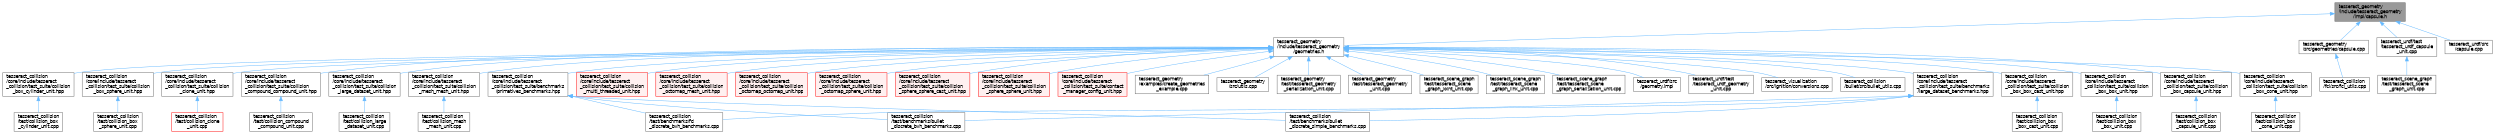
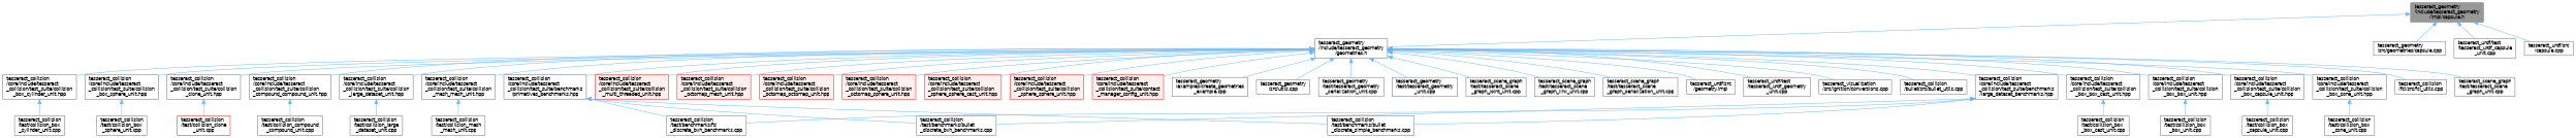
  digraph {
    node [color=grey40 fillcolor=white fontname=Helvetica fontsize=10 shape=box style=filled]
    edge [color=steelblue1 dir=back fontname=Helvetica fontsize=10 labelfontname=Helvetica labelfontsize=10 style=solid]
    n1 [color=gray40 fillcolor=grey60 fontcolor=black height=0.2 label="tesseract_geometry\l/include/tesseract_geometry\l/impl/capsule.h" width=0.4]
    n2 [height=0.2 label="tesseract_geometry\l/include/tesseract_geometry\l/geometries.h" width=0.4]
    n3 [height=0.2 label="tesseract_geometry\l/src/geometries/capsule.cpp" width=0.4]
    n4 [height=0.2 label="tesseract_urdf/src\l/capsule.cpp" width=0.4]
    n5 [height=0.2 label="tesseract_urdf/test\l/tesseract_urdf_capsule\l_unit.cpp" width=0.4]
    n6 [height=0.2 label="tesseract_collision\l/bullet/src/bullet_utils.cpp" width=0.4]
    n7 [height=0.2 label="tesseract_collision\l/core/include/tesseract\l_collision/test_suite/benchmarks\l/large_dataset_benchmarks.hpp" width=0.4]
    n8 [height=0.2 label="tesseract_collision\l/core/include/tesseract\l_collision/test_suite/benchmarks\l/primatives_benchmarks.hpp" width=0.4]
    n9 [height=0.2 label="tesseract_collision\l/core/include/tesseract\l_collision/test_suite/collision\l_box_box_cast_unit.hpp" width=0.4]
    n10 [height=0.2 label="tesseract_collision\l/core/include/tesseract\l_collision/test_suite/collision\l_box_box_unit.hpp" width=0.4]
    n11 [height=0.2 label="tesseract_collision\l/core/include/tesseract\l_collision/test_suite/collision\l_box_capsule_unit.hpp" width=0.4]
    n12 [height=0.2 label="tesseract_collision\l/core/include/tesseract\l_collision/test_suite/collision\l_box_cone_unit.hpp" width=0.4]
    n13 [height=0.2 label="tesseract_collision\l/core/include/tesseract\l_collision/test_suite/collision\l_box_cylinder_unit.hpp" width=0.4]
    n14 [height=0.2 label="tesseract_collision\l/core/include/tesseract\l_collision/test_suite/collision\l_box_sphere_unit.hpp" width=0.4]
    n15 [height=0.2 label="tesseract_collision\l/core/include/tesseract\l_collision/test_suite/collision\l_clone_unit.hpp" width=0.4]
    n16 [height=0.2 label="tesseract_collision\l/core/include/tesseract\l_collision/test_suite/collision\l_compound_compound_unit.hpp" width=0.4]
    n17 [height=0.2 label="tesseract_collision\l/core/include/tesseract\l_collision/test_suite/collision\l_large_dataset_unit.hpp" width=0.4]
    n18 [height=0.2 label="tesseract_collision\l/core/include/tesseract\l_collision/test_suite/collision\l_mesh_mesh_unit.hpp" width=0.4]
    n19 [color=red fillcolor="#FFF0F0" height=0.2 label="tesseract_collision\l/core/include/tesseract\l_collision/test_suite/collision\l_multi_threaded_unit.hpp" width=0.4]
    n20 [color=red fillcolor="#FFF0F0" height=0.2 label="tesseract_collision\l/core/include/tesseract\l_collision/test_suite/collision\l_octomap_mesh_unit.hpp" width=0.4]
    n21 [color=red fillcolor="#FFF0F0" height=0.2 label="tesseract_collision\l/core/include/tesseract\l_collision/test_suite/collision\l_octomap_octomap_unit.hpp" width=0.4]
    n22 [color=red fillcolor="#FFF0F0" height=0.2 label="tesseract_collision\l/core/include/tesseract\l_collision/test_suite/collision\l_octomap_sphere_unit.hpp" width=0.4]
    n23 [color=red fillcolor="#FFF0F0" height=0.2 label="tesseract_collision\l/core/include/tesseract\l_collision/test_suite/collision\l_sphere_sphere_cast_unit.hpp" width=0.4]
    n24 [color=red fillcolor="#FFF0F0" height=0.2 label="tesseract_collision\l/core/include/tesseract\l_collision/test_suite/collision\l_sphere_sphere_unit.hpp" width=0.4]
    n25 [color=red fillcolor="#FFF0F0" height=0.2 label="tesseract_collision\l/core/include/tesseract\l_collision/test_suite/contact\l_manager_config_unit.hpp" width=0.4]
    n26 [height=0.2 label="tesseract_collision\l/fcl/src/fcl_utils.cpp" width=0.4]
    n27 [height=0.2 label="tesseract_geometry\l/examples/create_geometries\l_example.cpp" width=0.4]
    n28 [height=0.2 label="tesseract_geometry\l/src/utils.cpp" width=0.4]
    n29 [height=0.2 label="tesseract_geometry\l/test/tesseract_geometry\l_serialization_unit.cpp" width=0.4]
    n30 [height=0.2 label="tesseract_geometry\l/test/tesseract_geometry\l_unit.cpp" width=0.4]
    n31 [height=0.2 label="tesseract_scene_graph\l/test/tesseract_scene\l_graph_joint_unit.cpp" width=0.4]
    n32 [height=0.2 label="tesseract_scene_graph\l/test/tesseract_scene\l_graph_link_unit.cpp" width=0.4]
    n33 [height=0.2 label="tesseract_scene_graph\l/test/tesseract_scene\l_graph_serialization_unit.cpp" width=0.4]
    n34 [height=0.2 label="tesseract_scene_graph\l/test/tesseract_scene\l_graph_unit.cpp" width=0.4]
    n35 [height=0.2 label="tesseract_urdf/src\l/geometry.impl" width=0.4]
    n36 [height=0.2 label="tesseract_urdf/test\l/tesseract_urdf_geometry\l_unit.cpp" width=0.4]
    n37 [height=0.2 label="tesseract_visualization\l/src/ignition/conversions.cpp" width=0.4]
    n38 [height=0.2 label="tesseract_collision\l/test/benchmarks/bullet\l_discrete_bvh_benchmarks.cpp" width=0.4]
    n39 [height=0.2 label="tesseract_collision\l/test/benchmarks/bullet\l_discrete_simple_benchmarks.cpp" width=0.4]
    n40 [height=0.2 label="tesseract_collision\l/test/benchmarks/fcl\l_discrete_bvh_benchmarks.cpp" width=0.4]
    n41 [height=0.2 label="tesseract_collision\l/test/collision_box\l_box_cast_unit.cpp" width=0.4]
    n42 [height=0.2 label="tesseract_collision\l/test/collision_box\l_box_unit.cpp" width=0.4]
    n43 [height=0.2 label="tesseract_collision\l/test/collision_box\l_capsule_unit.cpp" width=0.4]
    n44 [height=0.2 label="tesseract_collision\l/test/collision_box\l_cone_unit.cpp" width=0.4]
    n45 [height=0.2 label="tesseract_collision\l/test/collision_box\l_cylinder_unit.cpp" width=0.4]
    n46 [height=0.2 label="tesseract_collision\l/test/collision_box\l_sphere_unit.cpp" width=0.4]
    n47 [color=red height=0.2 label="tesseract_collision\l/test/collision_clone\l_unit.cpp" width=0.4]
    n48 [height=0.2 label="tesseract_collision\l/test/collision_compound\l_compound_unit.cpp" width=0.4]
    n49 [height=0.2 label="tesseract_collision\l/test/collision_large\l_dataset_unit.cpp" width=0.4]
    n50 [height=0.2 label="tesseract_collision\l/test/collision_mesh\l_mesh_unit.cpp" width=0.4]
    n1 -> n2
    n1 -> n3
    n1 -> n4
    n1 -> n5
    n2 -> n6
    n2 -> n7
    n2 -> n8
    n2 -> n9
    n2 -> n10
    n2 -> n11
    n2 -> n12
    n2 -> n13
    n2 -> n14
    n2 -> n15
    n2 -> n16
    n2 -> n17
    n2 -> n18
    n2 -> n19
    n2 -> n20
    n2 -> n21
    n2 -> n22
    n2 -> n23
    n2 -> n24
    n2 -> n25
-   n3 -> n26
+   n2 -> n26
    n2 -> n27
    n2 -> n28
    n2 -> n29
    n2 -> n30
    n2 -> n31
    n2 -> n32
    n2 -> n33
-   n5 -> n34
+   n2 -> n34
    n2 -> n35
    n2 -> n36
    n2 -> n37
    n7 -> n38
    n7 -> n39
    n7 -> n40
    n8 -> n38
    n8 -> n39
    n8 -> n40
    n9 -> n41
    n10 -> n42
    n11 -> n43
    n12 -> n44
    n13 -> n45
    n14 -> n46
    n15 -> n47
    n16 -> n48
    n17 -> n49
    n18 -> n50
  }
